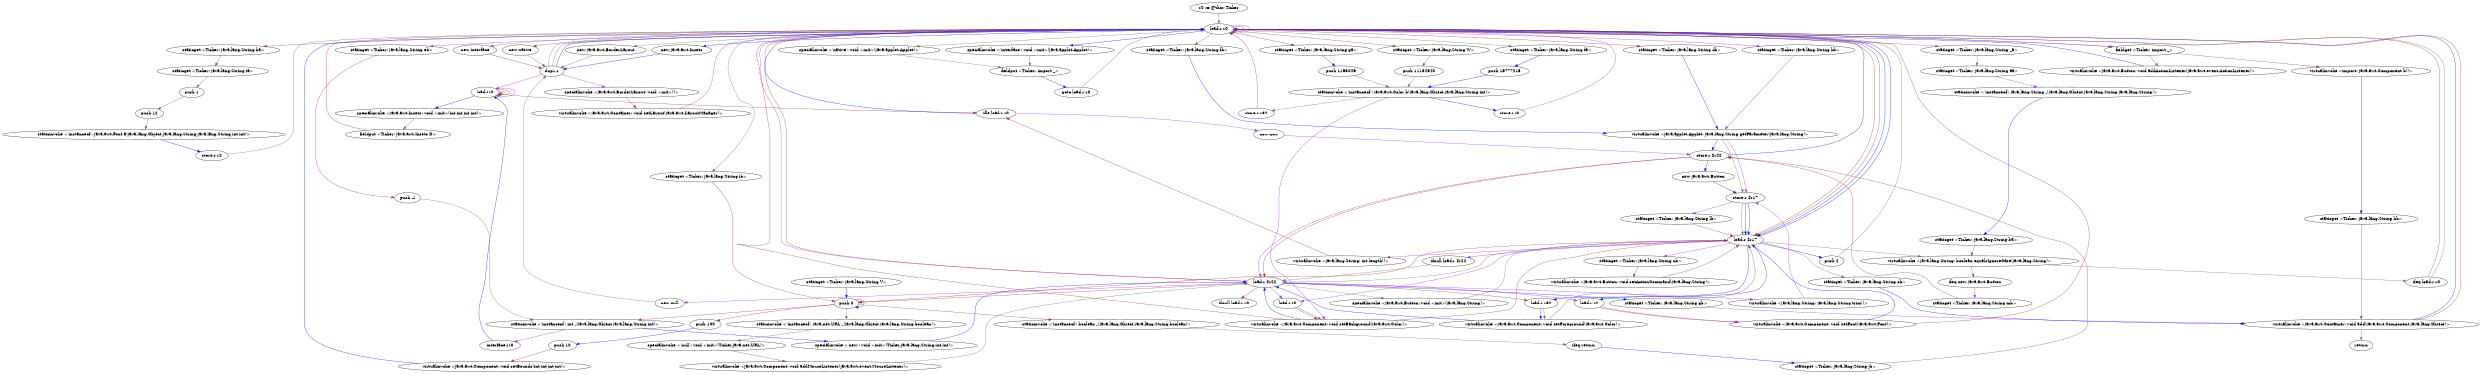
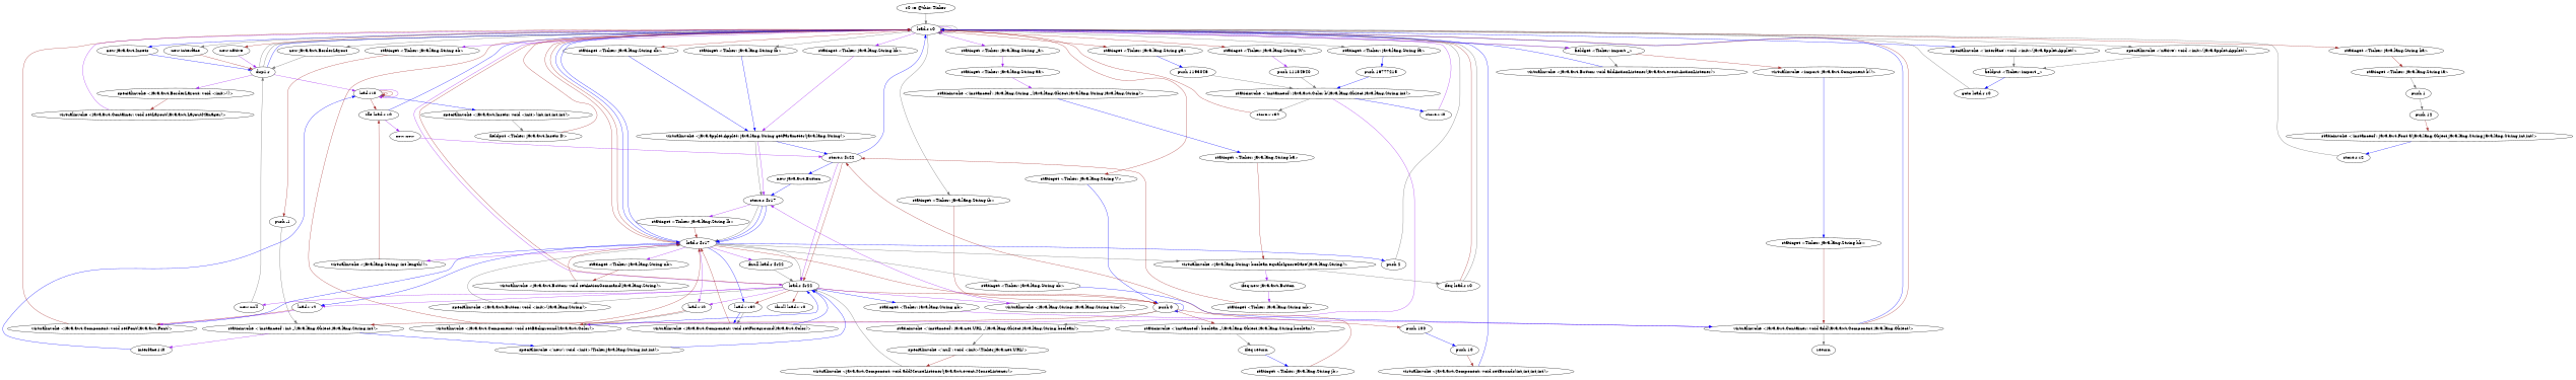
  digraph {
    edge [color=brown]
    "r0 := @this: Ticker"
    "load.r r0"
    "new java.awt.BorderLayout"
    "staticget <Ticker: java.lang.String V>"
    "staticget <Ticker: java.lang.String W>"
    "new java.awt.Insets"
    "staticget <Ticker: java.lang.String _a>"
    "new interface"
    "specialinvoke <'interface': void <init>(java.applet.Applet)>"
    "staticget <Ticker: java.lang.String fa>"
    "staticget <Ticker: java.lang.String ga>"
    "staticget <Ticker: java.lang.String ha>"
    "staticget <Ticker: java.lang.String db>"
    "load.r $r22"
    "load.r $r17"
    "staticget <Ticker: java.lang.String eb>"
    "staticget <Ticker: java.lang.String fb>"
    "fieldget <Ticker: import _>"
    "staticget <Ticker: java.lang.String ib>"
    "staticget <Ticker: java.lang.String kb>"
    "new native"
    "specialinvoke <'native': void <init>(java.applet.Applet)>"
    "dup1.r"
    "push 0"
    "push 11184640"
    "staticget <Ticker: java.lang.String aa>"
    "fieldput <Ticker: import _>"
    "push 16777215"
    "push 1193046"
    "staticget <Ticker: java.lang.String ia>"
    "virtualinvoke <java.applet.Applet: java.lang.String getParameter(java.lang.String)>"
    "ifnull load.r r0"
    "virtualinvoke <java.lang.String: java.lang.String trim()>"
    "load.r i0"
    "load.r r32"
    "load.r r2"
    "new null"
    "staticget <Ticker: java.lang.String gb>"
    "specialinvoke <java.awt.Button: void <init>(java.lang.String)>"
    "virtualinvoke <java.lang.String: boolean equalsIgnoreCase(java.lang.String)>"
    "virtualinvoke <java.lang.String: int length()>"
    "push 2"
    "ifnull load.r $r22"
    "staticget <Ticker: java.lang.String nb>"
    "staticget <Ticker: java.lang.String ob>"
    "push -1"
    "virtualinvoke <import: java.awt.Component b()>"
    "virtualinvoke <java.awt.Button: void addActionListener(java.awt.event.ActionListener)>"
    "specialinvoke <java.awt.BorderLayout: void <init>()>"
    "load.i i0"
    "virtualinvoke <java.awt.Container: void setLayout(java.awt.LayoutManager)>"
    "ifle load.r r0"
    "specialinvoke <java.awt.Insets: void <init>(int,int,int,int)>"
    "staticinvoke <'instanceof': int _(java.lang.Object,java.lang.String,int)>"
    "staticinvoke <'instanceof': java.net.URL _(java.lang.Object,java.lang.String,boolean)>"
    "push 100"
    "staticinvoke <'instanceof': boolean _(java.lang.Object,java.lang.String,boolean)>"
    n58 [label="interface.i i0"]
    "specialinvoke <'new': void <init>(Ticker,java.lang.String,int,int)>"
    "specialinvoke <'null': void <init>(Ticker,java.net.URL)>"
    "push 10"
    "ifeq return"
    "new new"
    "fieldput <Ticker: java.awt.Insets D>"
    "store.r $r22"
    "staticinvoke <'instanceof': java.awt.Color b(java.lang.Object,java.lang.String,int)>"
    "virtualinvoke <java.awt.Component: void setBackground(java.awt.Color)>"
    "store.r r32"
    "store.r i0"
    "staticinvoke <'instanceof': java.lang.String _(java.lang.Object,java.lang.String,java.lang.String)>"
    "staticget <Ticker: java.lang.String ba>"
    "ifeq load.r r0"
    "ifeq new java.awt.Button"
    "staticget <Ticker: java.lang.String mb>"
    "goto load.r r0"
    "push 1"
    "push 12"
    "staticinvoke <'instanceof': java.awt.Font a(java.lang.Object,java.lang.String,java.lang.String,int,int)>"
    "store.r r2"
    "store.r $r17"
    "new java.awt.Button"
    "staticget <Ticker: java.lang.String lb>"
    "virtualinvoke <java.awt.Component: void setForeground(java.awt.Color)>"
    "virtualinvoke <java.awt.Component: void setFont(java.awt.Font)>"
    "virtualinvoke <java.awt.Container: void add(java.awt.Component,java.lang.Object)>"
    "virtualinvoke <java.awt.Button: void setActionCommand(java.lang.String)>"
    "virtualinvoke <java.awt.Component: void addMouseListener(java.awt.event.MouseListener)>"
    "virtualinvoke <java.awt.Component: void setBounds(int,int,int,int)>"
    return
    "staticget <Ticker: java.lang.String hb>"
    "staticget <Ticker: java.lang.String jb>"
    "r0 := @this: Ticker" -> "load.r r0" [color=gray40]
    "load.r r0" -> "load.r r0" [color=gray40]
    "load.r r0" -> "load.r r0" [color=purple]
    "load.r r0" -> "load.r r0" [color=gray40]
    "load.r r0" -> "new java.awt.BorderLayout" [color=gray40]
+   "load.r r0" -> "staticget <Ticker: java.lang.String V>"
    "load.r r0" -> "staticget <Ticker: java.lang.String W>"
    "load.r r0" -> "new java.awt.Insets" [color=blue]
    "load.r r0" -> "staticget <Ticker: java.lang.String _a>" [color=purple]
    "load.r r0" -> "new interface" [color=gray40]
    "load.r r0" -> "specialinvoke <'interface': void <init>(java.applet.Applet)>" [color=blue]
    "load.r r0" -> "staticget <Ticker: java.lang.String fa>" [color=gray40]
    "load.r r0" -> "staticget <Ticker: java.lang.String ga>"
    "load.r r0" -> "staticget <Ticker: java.lang.String ha>"
    "load.r r0" -> "staticget <Ticker: java.lang.String db>"
    "load.r r0" -> "load.r $r22" [color=purple]
    "load.r r0" -> "load.r $r17"
    "load.r r0" -> "load.r $r17"
    "load.r r0" -> "load.r $r17" [color=blue]
    "load.r r0" -> "staticget <Ticker: java.lang.String eb>" [color=purple]
    "load.r r0" -> "staticget <Ticker: java.lang.String fb>" [color=gray40]
    "load.r r0" -> "fieldget <Ticker: import _>" [color=gray40]
    "load.r r0" -> "fieldget <Ticker: import _>" [color=purple]
    "load.r r0" -> "staticget <Ticker: java.lang.String ib>" [color=gray40]
    "load.r r0" -> "staticget <Ticker: java.lang.String kb>" [color=purple]
    "load.r r0" -> "new native"
    "load.r r0" -> "specialinvoke <'native': void <init>(java.applet.Applet)>" [color=gray40]
    "new java.awt.BorderLayout" -> "dup1.r" [color=gray40]
    "staticget <Ticker: java.lang.String V>" -> "push 0" [color=blue]
    "staticget <Ticker: java.lang.String W>" -> "push 11184640" [color=purple]
    "new java.awt.Insets" -> "dup1.r" [color=blue]
    "staticget <Ticker: java.lang.String _a>" -> "staticget <Ticker: java.lang.String aa>" [color=purple]
    "new interface" -> "dup1.r"
    "specialinvoke <'interface': void <init>(java.applet.Applet)>" -> "fieldput <Ticker: import _>" [color=gray40]
    "staticget <Ticker: java.lang.String fa>" -> "push 16777215" [color=blue]
    "staticget <Ticker: java.lang.String ga>" -> "push 1193046" [color=blue]
    "staticget <Ticker: java.lang.String ha>" -> "staticget <Ticker: java.lang.String ia>"
    "staticget <Ticker: java.lang.String db>" -> "virtualinvoke <java.applet.Applet: java.lang.String getParameter(java.lang.String)>" [color=blue]
    "load.r $r22" -> "load.r r0"
    "load.r $r22" -> "push 0"
    "load.r $r22" -> "ifnull load.r r0"
    "load.r $r22" -> "virtualinvoke <java.lang.String: java.lang.String trim()>" [color=purple]
    "load.r $r22" -> "load.r i0" [color=purple]
    "load.r $r22" -> "load.r r32"
    "load.r $r22" -> "load.r r2" [color=purple]
    "load.r $r22" -> "new null" [color=purple]
    "load.r $r22" -> "staticget <Ticker: java.lang.String gb>" [color=blue]
    "load.r $r22" -> "specialinvoke <java.awt.Button: void <init>(java.lang.String)>" [color=gray40]
    "load.r $r17" -> "load.r r0" [color=blue]
    "load.r $r17" -> "load.r $r22" [color=gray40]
    "load.r $r17" -> "push 0"
    "load.r $r17" -> "load.r i0" [color=purple]
    "load.r $r17" -> "load.r r32" [color=blue]
    "load.r $r17" -> "load.r r2" [color=blue]
    "load.r $r17" -> "virtualinvoke <java.lang.String: boolean equalsIgnoreCase(java.lang.String)>" [color=gray40]
    "load.r $r17" -> "virtualinvoke <java.lang.String: int length()>" [color=purple]
    "load.r $r17" -> "push 2" [color=blue]
    "load.r $r17" -> "ifnull load.r $r22" [color=purple]
    "load.r $r17" -> "staticget <Ticker: java.lang.String nb>" [color=purple]
    "load.r $r17" -> "staticget <Ticker: java.lang.String ob>" [color=gray40]
    "staticget <Ticker: java.lang.String eb>" -> "push -1"
    "staticget <Ticker: java.lang.String fb>" -> "virtualinvoke <java.applet.Applet: java.lang.String getParameter(java.lang.String)>" [color=blue]
    "fieldget <Ticker: import _>" -> "virtualinvoke <import: java.awt.Component b()>"
    "fieldget <Ticker: import _>" -> "virtualinvoke <java.awt.Button: void addActionListener(java.awt.event.ActionListener)>" [color=gray40]
    "staticget <Ticker: java.lang.String ib>" -> "push 0"
    "staticget <Ticker: java.lang.String kb>" -> "virtualinvoke <java.applet.Applet: java.lang.String getParameter(java.lang.String)>" [color=purple]
    "new native" -> "dup1.r" [color=purple]
    "specialinvoke <'native': void <init>(java.applet.Applet)>" -> "fieldput <Ticker: import _>" [color=gray40]
    "dup1.r" -> "load.r r0" [color=gray40]
    "dup1.r" -> "load.r r0" [color=gray40]
    "dup1.r" -> "load.r r0" [color=blue]
    "dup1.r" -> "specialinvoke <java.awt.BorderLayout: void <init>()>" [color=purple]
    "dup1.r" -> "load.i i0" [color=purple]
    "push 0" -> "push 0" [color=blue]
    "push 0" -> "staticinvoke <'instanceof': int _(java.lang.Object,java.lang.String,int)>"
    "push 0" -> "staticinvoke <'instanceof': java.net.URL _(java.lang.Object,java.lang.String,boolean)>" [color=gray40]
    "push 0" -> "push 100"
    "push 0" -> "staticinvoke <'instanceof': boolean _(java.lang.Object,java.lang.String,boolean)>"
    "push 11184640" -> "staticinvoke <'instanceof': java.awt.Color b(java.lang.Object,java.lang.String,int)>" [color=gray40]
    "staticget <Ticker: java.lang.String aa>" -> "staticinvoke <'instanceof': java.lang.String _(java.lang.Object,java.lang.String,java.lang.String)>" [color=purple]
    "fieldput <Ticker: import _>" -> "goto load.r r0" [color=blue]
    "push 16777215" -> "staticinvoke <'instanceof': java.awt.Color b(java.lang.Object,java.lang.String,int)>" [color=blue]
    "push 1193046" -> "staticinvoke <'instanceof': java.awt.Color b(java.lang.Object,java.lang.String,int)>" [color=gray40]
    "staticget <Ticker: java.lang.String ia>" -> "push 1" [color=gray40]
    "virtualinvoke <java.applet.Applet: java.lang.String getParameter(java.lang.String)>" -> "store.r $r22" [color=blue]
    "virtualinvoke <java.applet.Applet: java.lang.String getParameter(java.lang.String)>" -> "store.r $r17" [color=gray40]
    "virtualinvoke <java.applet.Applet: java.lang.String getParameter(java.lang.String)>" -> "store.r $r17" [color=purple]
    "virtualinvoke <java.lang.String: java.lang.String trim()>" -> "store.r $r17" [color=purple]
    "load.r i0" -> "virtualinvoke <java.awt.Component: void setBackground(java.awt.Color)>"
    "load.r i0" -> "virtualinvoke <java.awt.Component: void setBackground(java.awt.Color)>" [color=gray40]
    "load.r r32" -> "virtualinvoke <java.awt.Component: void setForeground(java.awt.Color)>" [color=blue]
    "load.r r32" -> "virtualinvoke <java.awt.Component: void setForeground(java.awt.Color)>" [color=gray40]
    "load.r r2" -> "virtualinvoke <java.awt.Component: void setFont(java.awt.Font)>"
    "load.r r2" -> "virtualinvoke <java.awt.Component: void setFont(java.awt.Font)>" [color=purple]
    "new null" -> "dup1.r" [color=gray40]
    "staticget <Ticker: java.lang.String gb>" -> "virtualinvoke <java.awt.Container: void add(java.awt.Component,java.lang.Object)>" [color=purple]
    "specialinvoke <java.awt.Button: void <init>(java.lang.String)>" -> "load.r $r17" [color=gray40]
    "virtualinvoke <java.lang.String: boolean equalsIgnoreCase(java.lang.String)>" -> "ifeq load.r r0" [color=gray40]
    "virtualinvoke <java.lang.String: boolean equalsIgnoreCase(java.lang.String)>" -> "ifeq new java.awt.Button" [color=purple]
    "virtualinvoke <java.lang.String: int length()>" -> "ifle load.r r0"
    "push 2" -> "load.r r0" [color=gray40]
    "ifnull load.r $r22" -> "load.r $r22" [color=gray40]
    "staticget <Ticker: java.lang.String nb>" -> "virtualinvoke <java.awt.Button: void setActionCommand(java.lang.String)>"
    "staticget <Ticker: java.lang.String ob>" -> "virtualinvoke <java.awt.Container: void add(java.awt.Component,java.lang.Object)>" [color=blue]
    "push -1" -> "staticinvoke <'instanceof': int _(java.lang.Object,java.lang.String,int)>" [color=gray40]
    "virtualinvoke <import: java.awt.Component b()>" -> "staticget <Ticker: java.lang.String hb>" [color=blue]
    "virtualinvoke <java.awt.Button: void addActionListener(java.awt.event.ActionListener)>" -> "load.r r0" [color=blue]
    "specialinvoke <java.awt.BorderLayout: void <init>()>" -> "virtualinvoke <java.awt.Container: void setLayout(java.awt.LayoutManager)>"
    "load.i i0" -> "load.i i0"
    "load.i i0" -> "load.i i0"
    "load.i i0" -> "load.i i0" [color=purple]
    "load.i i0" -> "ifle load.r r0"
    "load.i i0" -> "specialinvoke <java.awt.Insets: void <init>(int,int,int,int)>" [color=blue]
    "virtualinvoke <java.awt.Container: void setLayout(java.awt.LayoutManager)>" -> "load.r r0" [color=purple]
    "ifle load.r r0" -> "load.r r0" [color=blue]
    "ifle load.r r0" -> "new new" [color=purple]
    "specialinvoke <java.awt.Insets: void <init>(int,int,int,int)>" -> "fieldput <Ticker: java.awt.Insets D>" [color=gray40]
    "staticinvoke <'instanceof': int _(java.lang.Object,java.lang.String,int)>" -> n58 [color=purple]
    "staticinvoke <'instanceof': int _(java.lang.Object,java.lang.String,int)>" -> "specialinvoke <'new': void <init>(Ticker,java.lang.String,int,int)>" [color=blue]
    "staticinvoke <'instanceof': java.net.URL _(java.lang.Object,java.lang.String,boolean)>" -> "specialinvoke <'null': void <init>(Ticker,java.net.URL)>" [color=gray40]
    "push 100" -> "push 10" [color=blue]
    "staticinvoke <'instanceof': boolean _(java.lang.Object,java.lang.String,boolean)>" -> "ifeq return" [color=gray40]
    n58 -> "load.i i0" [color=blue]
    "specialinvoke <'new': void <init>(Ticker,java.lang.String,int,int)>" -> "load.r $r22" [color=blue]
    "specialinvoke <'null': void <init>(Ticker,java.net.URL)>" -> "virtualinvoke <java.awt.Component: void addMouseListener(java.awt.event.MouseListener)>"
    "push 10" -> "virtualinvoke <java.awt.Component: void setBounds(int,int,int,int)>"
    "ifeq return" -> "staticget <Ticker: java.lang.String jb>" [color=blue]
    "new new" -> "store.r $r22" [color=purple]
    "fieldput <Ticker: java.awt.Insets D>" -> "load.r r0"
    "store.r $r22" -> "load.r r0" [color=blue]
    "store.r $r22" -> "load.r $r22" [color=purple]
    "store.r $r22" -> "load.r $r22"
    "store.r $r22" -> "new java.awt.Button" [color=blue]
    "staticinvoke <'instanceof': java.awt.Color b(java.lang.Object,java.lang.String,int)>" -> "virtualinvoke <java.awt.Component: void setBackground(java.awt.Color)>" [color=purple]
    "staticinvoke <'instanceof': java.awt.Color b(java.lang.Object,java.lang.String,int)>" -> "store.r r32" [color=gray40]
    "staticinvoke <'instanceof': java.awt.Color b(java.lang.Object,java.lang.String,int)>" -> "store.r i0" [color=blue]
    "virtualinvoke <java.awt.Component: void setBackground(java.awt.Color)>" -> "load.r r0"
    "virtualinvoke <java.awt.Component: void setBackground(java.awt.Color)>" -> "load.r $r22" [color=blue]
    "virtualinvoke <java.awt.Component: void setBackground(java.awt.Color)>" -> "load.r $r17"
    "store.r r32" -> "load.r r0"
    "store.r i0" -> "load.r r0" [color=purple]
    "staticinvoke <'instanceof': java.lang.String _(java.lang.Object,java.lang.String,java.lang.String)>" -> "staticget <Ticker: java.lang.String ba>" [color=blue]
    "staticget <Ticker: java.lang.String ba>" -> "virtualinvoke <java.lang.String: boolean equalsIgnoreCase(java.lang.String)>"
    "ifeq load.r r0" -> "load.r r0"
    "ifeq load.r r0" -> "load.r r0" [color=gray40]
    "ifeq new java.awt.Button" -> "staticget <Ticker: java.lang.String mb>" [color=purple]
    "staticget <Ticker: java.lang.String mb>" -> "store.r $r22"
    "goto load.r r0" -> "load.r r0" [color=gray40]
    "push 1" -> "push 12" [color=gray40]
    "push 12" -> "staticinvoke <'instanceof': java.awt.Font a(java.lang.Object,java.lang.String,java.lang.String,int,int)>"
    "staticinvoke <'instanceof': java.awt.Font a(java.lang.Object,java.lang.String,java.lang.String,int,int)>" -> "store.r r2" [color=blue]
    "store.r r2" -> "load.r r0" [color=gray40]
    "store.r $r17" -> "load.r $r17" [color=gray40]
    "store.r $r17" -> "load.r $r17" [color=blue]
    "store.r $r17" -> "load.r $r17" [color=blue]
    "store.r $r17" -> "staticget <Ticker: java.lang.String lb>" [color=purple]
    "new java.awt.Button" -> "store.r $r17" [color=blue]
    "staticget <Ticker: java.lang.String lb>" -> "load.r $r17"
    "virtualinvoke <java.awt.Component: void setForeground(java.awt.Color)>" -> "load.r $r22" [color=blue]
    "virtualinvoke <java.awt.Component: void setForeground(java.awt.Color)>" -> "load.r $r17"
    "virtualinvoke <java.awt.Component: void setFont(java.awt.Font)>" -> "load.r r0"
    "virtualinvoke <java.awt.Component: void setFont(java.awt.Font)>" -> "load.r $r17" [color=blue]
    "virtualinvoke <java.awt.Container: void add(java.awt.Component,java.lang.Object)>" -> "load.r r0" [color=blue]
    "virtualinvoke <java.awt.Container: void add(java.awt.Component,java.lang.Object)>" -> "load.r r0"
    "virtualinvoke <java.awt.Container: void add(java.awt.Component,java.lang.Object)>" -> return [color=gray40]
    "virtualinvoke <java.awt.Button: void setActionCommand(java.lang.String)>" -> "load.r $r17"
    "virtualinvoke <java.awt.Component: void addMouseListener(java.awt.event.MouseListener)>" -> "load.r $r22" [color=gray40]
    "virtualinvoke <java.awt.Component: void setBounds(int,int,int,int)>" -> "load.r r0" [color=blue]
    "staticget <Ticker: java.lang.String hb>" -> "virtualinvoke <java.awt.Container: void add(java.awt.Component,java.lang.Object)>"
    "staticget <Ticker: java.lang.String jb>" -> "store.r $r22"
  }
